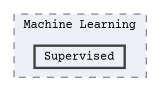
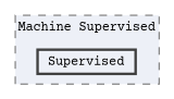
  digraph {
    compound=true
    fontname="Courier Prime"
    n1 [color=grey25 fillcolor="#edf0f7" fontname="Courier Prime" fontsize=10 height=0.2 label=Supervised shape=box style="filled,bold" width=0.4]
    subgraph cluster_1 {
      bgcolor="#edf0f7"
      fontsize=10
-     label="Machine Learning"
+     label="Machine Supervised"
      pencolor=grey50
      style="filled,dashed"
      n1
    }
  }
